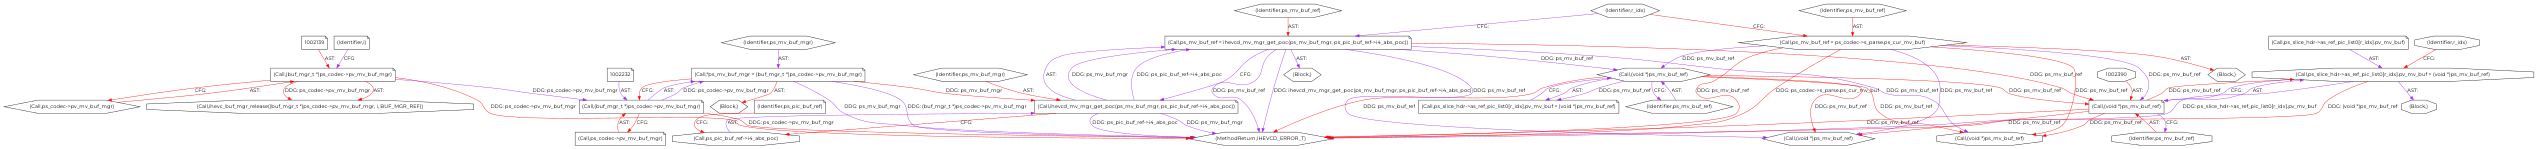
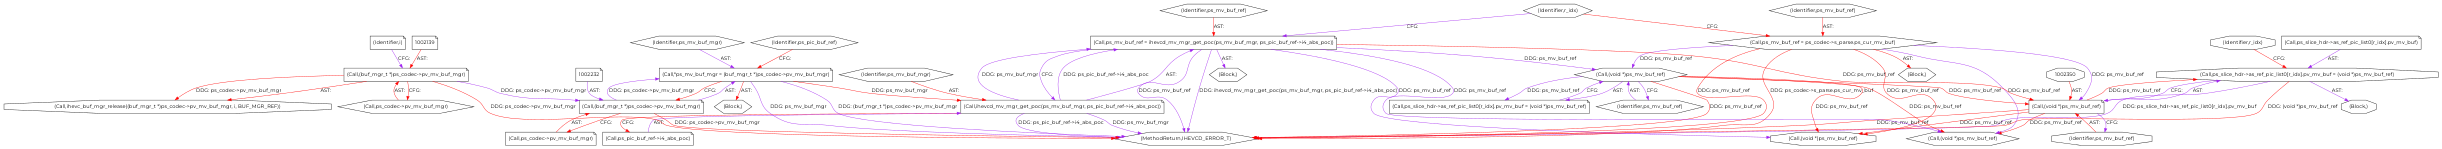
  digraph {
    fontname=Montserrat
    node [fontname=Montserrat shape=note]
    edge [color=purple fontname=Montserrat]
    n1 [label="(Call,ps_slice_hdr->as_ref_pic_list0[r_idx].pv_mv_buf = (void *)ps_mv_buf_ref)" shape=octagon]
    n2 [label="(Call,(void *)ps_mv_buf_ref)"]
    n3 [label="(Block,)" shape=octagon]
    n4 [label="(MethodReturn,IHEVCD_ERROR_T)" shape=hexagon]
    n5 [label="(Call,(void *)ps_mv_buf_ref)" shape=hexagon]
    n6 [label="(Call,(void *)ps_mv_buf_ref)" shape=octagon]
    n7 [label="(Identifier,ps_mv_buf_ref)" shape=octagon]
    n8 [label="(Call,ps_mv_buf_ref = ps_codec->s_parse.ps_cur_mv_buf)" shape=hexagon]
    n9 [label="(Call,(void *)ps_mv_buf_ref)" shape=hexagon]
    n10 [label="(Block,)" shape=hexagon]
    n11 [label="(Call,ps_slice_hdr->as_ref_pic_list0[r_idx].pv_mv_buf = (void *)ps_mv_buf_ref)"]
    n12 [label="(Identifier,ps_mv_buf_ref)" shape=hexagon]
    n13 [label="(Call,ps_mv_buf_ref = ihevcd_mv_mgr_get_poc(ps_mv_buf_mgr, ps_pic_buf_ref->i4_abs_poc))"]
    n14 [label="(Call,ihevcd_mv_mgr_get_poc(ps_mv_buf_mgr, ps_pic_buf_ref->i4_abs_poc))"]
    n15 [label="(Block,)" shape=hexagon]
-   n16 [label="(Call,ps_pic_buf_ref->i4_abs_poc)" shape=octagon]
+   n16 [label="(Call,ps_pic_buf_ref->i4_abs_poc)"]
    n17 [label="(Call,*ps_mv_buf_mgr = (buf_mgr_t *)ps_codec->pv_mv_buf_mgr)"]
    n18 [label="(Call,(buf_mgr_t *)ps_codec->pv_mv_buf_mgr)"]
    n19 [label="(Block,)" shape=hexagon]
    n20 [label="(Call,ps_codec->pv_mv_buf_mgr)"]
    n21 [label="(Call,(buf_mgr_t *)ps_codec->pv_mv_buf_mgr)"]
    n22 [label="(Call,ps_codec->pv_mv_buf_mgr)" shape=hexagon]
    n23 [label="(Call,ihevc_buf_mgr_release((buf_mgr_t *)ps_codec->pv_mv_buf_mgr, i, BUF_MGR_REF))" shape=octagon]
    n24 [label="(Identifier,r_idx)" shape=hexagon]
    n25 [label="(Identifier,ps_mv_buf_mgr)" shape=hexagon]
    n26 [label="(Identifier,ps_mv_buf_ref)" shape=hexagon]
-   n27 [label="(Identifier,ps_pic_buf_ref)"]
+   n27 [label="(Identifier,ps_pic_buf_ref)" shape=hexagon]
    n28 [label="(Identifier,ps_mv_buf_mgr)" shape=hexagon]
    n29 [label="(Identifier,r_idx)" shape=octagon]
    n30 [label="(Identifier,ps_mv_buf_ref)" shape=hexagon]
    n31 [label="(Identifier,i)"]
    n32 [label="(Call,ps_slice_hdr->as_ref_pic_list0[r_idx].pv_mv_buf)"]
-   1002350 [shape=octagon label=1002390]
+   1002350 [shape=octagon]
    1002232
    1002139
    n1 -> n2 [label="CFG: "]
    n1 -> n3 [label="AST: "]
    n1 -> n4 [label="DDG: ps_slice_hdr->as_ref_pic_list0[r_idx].pv_mv_buf"]
    n1 -> n4 [color=red label="DDG: (void *)ps_mv_buf_ref"]
    n2 -> n1 [label="AST: "]
    n2 -> n1 [color=red label="DDG: ps_mv_buf_ref"]
    n2 -> n4 [color=red label="DDG: ps_mv_buf_ref"]
    n2 -> n5 [color=red label="DDG: ps_mv_buf_ref"]
    n2 -> n6 [color=red label="DDG: ps_mv_buf_ref"]
    n2 -> n7 [label="CFG: "]
    n7 -> n2 [color=red label="AST: "]
    n8 -> n2 [label="DDG: ps_mv_buf_ref"]
    n8 -> n4 [color=red label="DDG: ps_mv_buf_ref"]
    n8 -> n4 [color=red label="DDG: ps_codec->s_parse.ps_cur_mv_buf"]
    n8 -> n5 [label="DDG: ps_mv_buf_ref"]
    n8 -> n6 [color=red label="DDG: ps_mv_buf_ref"]
    n8 -> n9 [label="DDG: ps_mv_buf_ref"]
    n8 -> n10 [color=red label="AST: "]
    n9 -> n2 [color=red label="DDG: ps_mv_buf_ref"]
    n9 -> n4 [color=red label="DDG: ps_mv_buf_ref"]
    n9 -> n5 [color=red label="DDG: ps_mv_buf_ref"]
    n9 -> n6 [color=red label="DDG: ps_mv_buf_ref"]
    n9 -> n11 [label="AST: "]
    n9 -> n11 [label="DDG: ps_mv_buf_ref"]
    n9 -> n12 [label="CFG: "]
    n11 -> n9 [label="CFG: "]
    n12 -> n9 [label="AST: "]
    n13 -> n2 [color=red label="DDG: ps_mv_buf_ref"]
    n13 -> n4 [label="DDG: ps_mv_buf_ref"]
    n13 -> n4 [label="DDG: ihevcd_mv_mgr_get_poc(ps_mv_buf_mgr, ps_pic_buf_ref->i4_abs_poc)"]
    n13 -> n5 [label="DDG: ps_mv_buf_ref"]
    n13 -> n6 [label="DDG: ps_mv_buf_ref"]
    n13 -> n9 [label="DDG: ps_mv_buf_ref"]
    n13 -> n14 [label="CFG: "]
    n13 -> n15 [label="AST: "]
    n14 -> n4 [label="DDG: ps_pic_buf_ref->i4_abs_poc"]
    n14 -> n4 [label="DDG: ps_mv_buf_mgr"]
    n14 -> n13 [label="AST: "]
    n14 -> n13 [label="DDG: ps_mv_buf_mgr"]
    n14 -> n13 [label="DDG: ps_pic_buf_ref->i4_abs_poc"]
    n14 -> n16 [color=red label="CFG: "]
    n16 -> n14 [label="AST: "]
    n17 -> n4 [label="DDG: ps_mv_buf_mgr"]
    n17 -> n4 [label="DDG: (buf_mgr_t *)ps_codec->pv_mv_buf_mgr"]
    n17 -> n14 [color=red label="DDG: ps_mv_buf_mgr"]
    n17 -> n18 [color=red label="CFG: "]
    n17 -> n19 [color=red label="AST: "]
    n18 -> n4 [color=red label="DDG: ps_codec->pv_mv_buf_mgr"]
    n18 -> n17 [label="AST: "]
    n18 -> n17 [label="DDG: ps_codec->pv_mv_buf_mgr"]
    n18 -> n20 [color=red label="CFG: "]
    n20 -> n18 [color=red label="AST: "]
    n21 -> n4 [color=red label="DDG: ps_codec->pv_mv_buf_mgr"]
    n21 -> n18 [label="DDG: ps_codec->pv_mv_buf_mgr"]
    n21 -> n22 [color=red label="CFG: "]
    n21 -> n23 [color=red label="AST: "]
    n21 -> n23 [color=red label="DDG: ps_codec->pv_mv_buf_mgr"]
    n22 -> n21 [color=red label="AST: "]
    n24 -> n8 [color=red label="CFG: "]
    n24 -> n13 [label="CFG: "]
    n25 -> n17 [label="AST: "]
    n26 -> n8 [color=red label="AST: "]
-   n27 -> n16 [color=red label="CFG: "]
+   n27 -> n17 [color=red label="CFG: "]
    n28 -> n14 [color=red label="AST: "]
    n29 -> n1 [color=red label="CFG: "]
    n30 -> n13 [color=red label="AST: "]
    n31 -> n21 [label="CFG: "]
    n32 -> n1 [label="AST: "]
    1002350 -> n2 [color=red label="AST: "]
    1002232 -> n18 [label="AST: "]
    1002139 -> n21 [color=red label="AST: "]
  }
